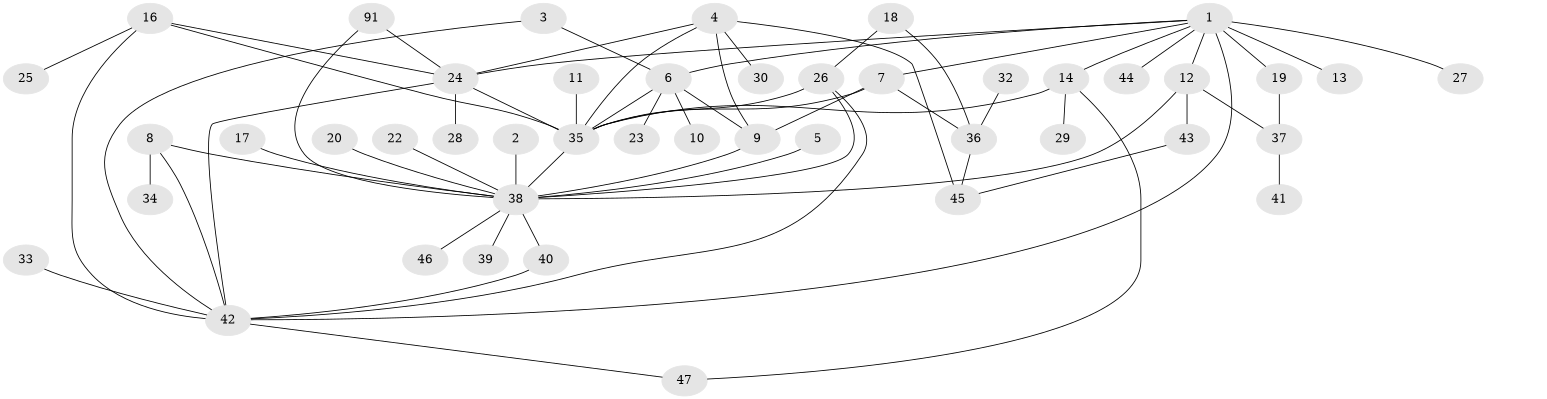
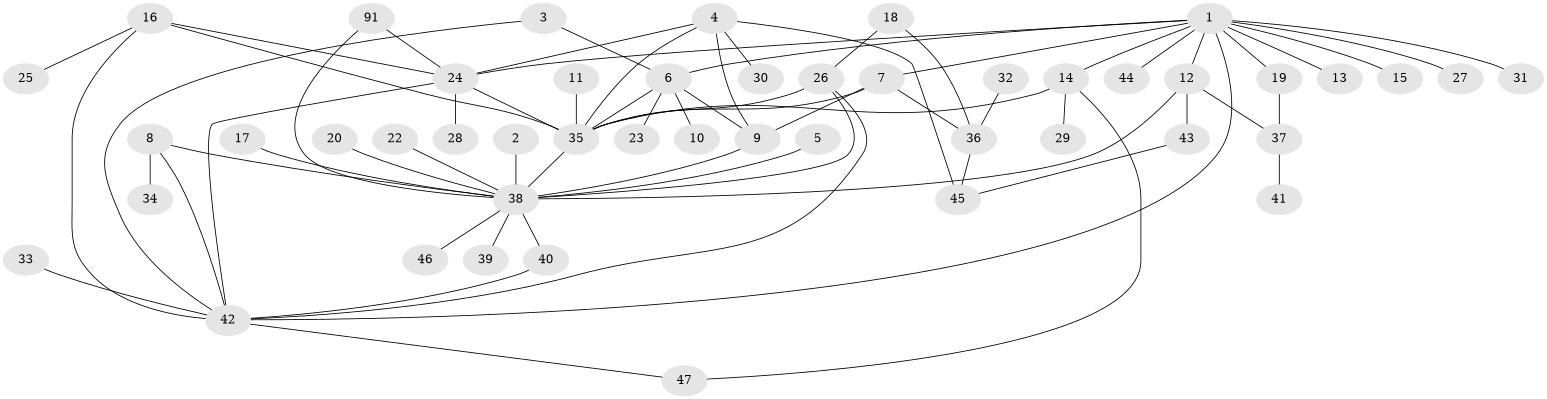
  graph {
    node [color=gray90 style=filled]
    edge [weight=1.0]
    1
    6
    7
    12
    13
    14
+   15
    19
    24
    27
+   31
    42
    44
    9
    35
    10
    23
    36
    38
    43
    37
    29
    47
    28
    2
    39
    40
    46
    3
    4
    30
    45
    5
    8
    34
    11
    41
    16
    25
    17
    18
    26
    20
    n44 [label=91]
    22
    32
    33
    1 -- 6
    1 -- 7
    1 -- 12
    1 -- 13
    1 -- 14
+   1 -- 15
    1 -- 19
    1 -- 24
    1 -- 27
+   1 -- 31
    1 -- 42
    1 -- 44
    6 -- 9 [weight=2.0]
    6 -- 35
    6 -- 10
    6 -- 23
    7 -- 9
    7 -- 35
    7 -- 36
    12 -- 38
    12 -- 43
    12 -- 37
    14 -- 35
    14 -- 29
    14 -- 47
    19 -- 37
    24 -- 42
    24 -- 35
    24 -- 28
    42 -- 47
    9 -- 38
    35 -- 38 [weight=2.0]
    36 -- 45
    38 -- 39
    38 -- 40
    38 -- 46
    43 -- 45
    37 -- 41
    2 -- 38
    40 -- 42
    3 -- 6
    3 -- 42
    4 -- 24
    4 -- 9
    4 -- 35 [weight=2.0]
    4 -- 30
    4 -- 45 [weight=2.0]
    5 -- 38
    8 -- 42
    8 -- 38
    8 -- 34
    11 -- 35 [weight=2.0]
    16 -- 24
    16 -- 42
    16 -- 35
    16 -- 25
    17 -- 38
    18 -- 36
    18 -- 26
    26 -- 42
    26 -- 35
    26 -- 38
    20 -- 38
    n44 -- 24
    n44 -- 38
    22 -- 38
    32 -- 36
    33 -- 42
  }
